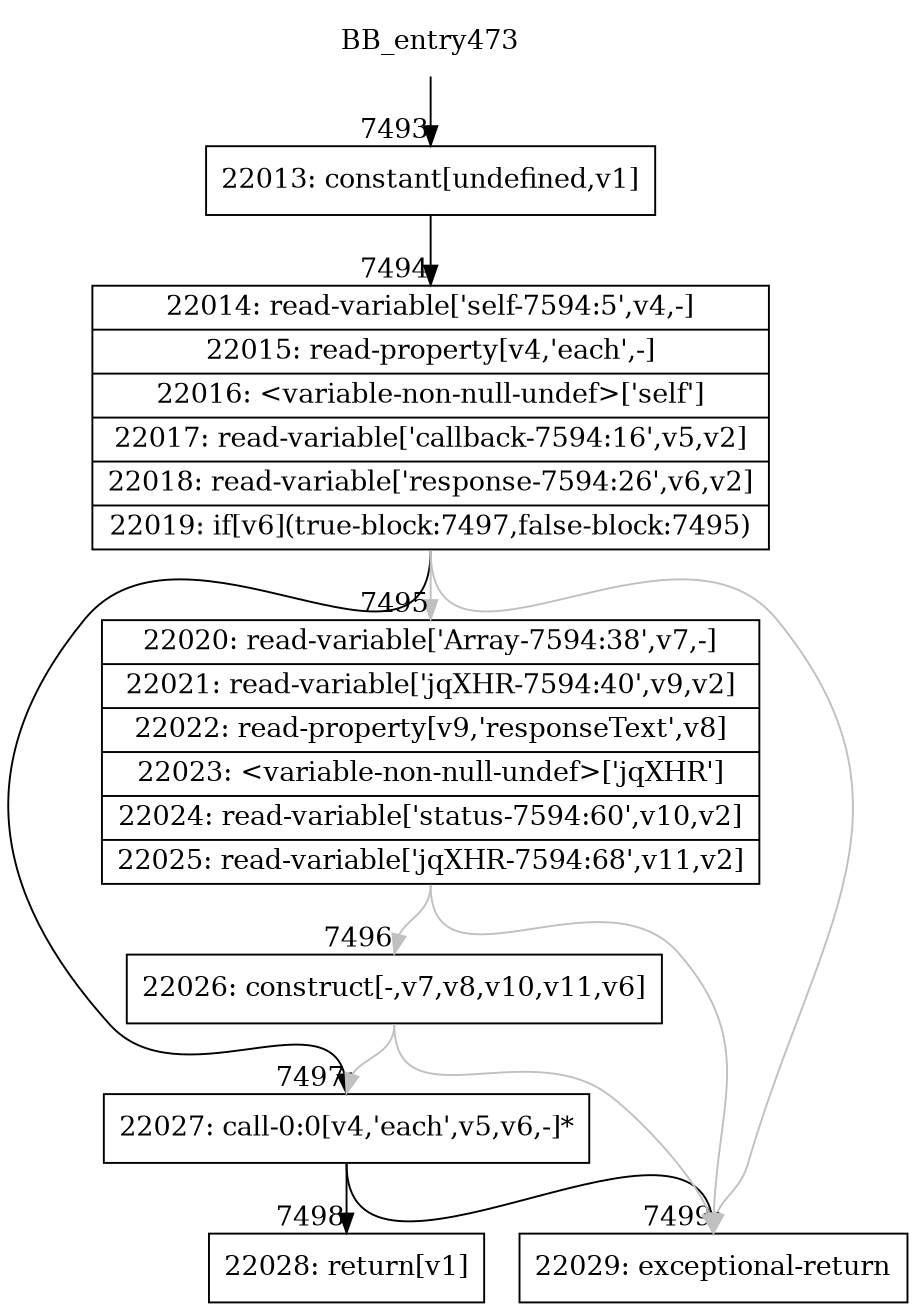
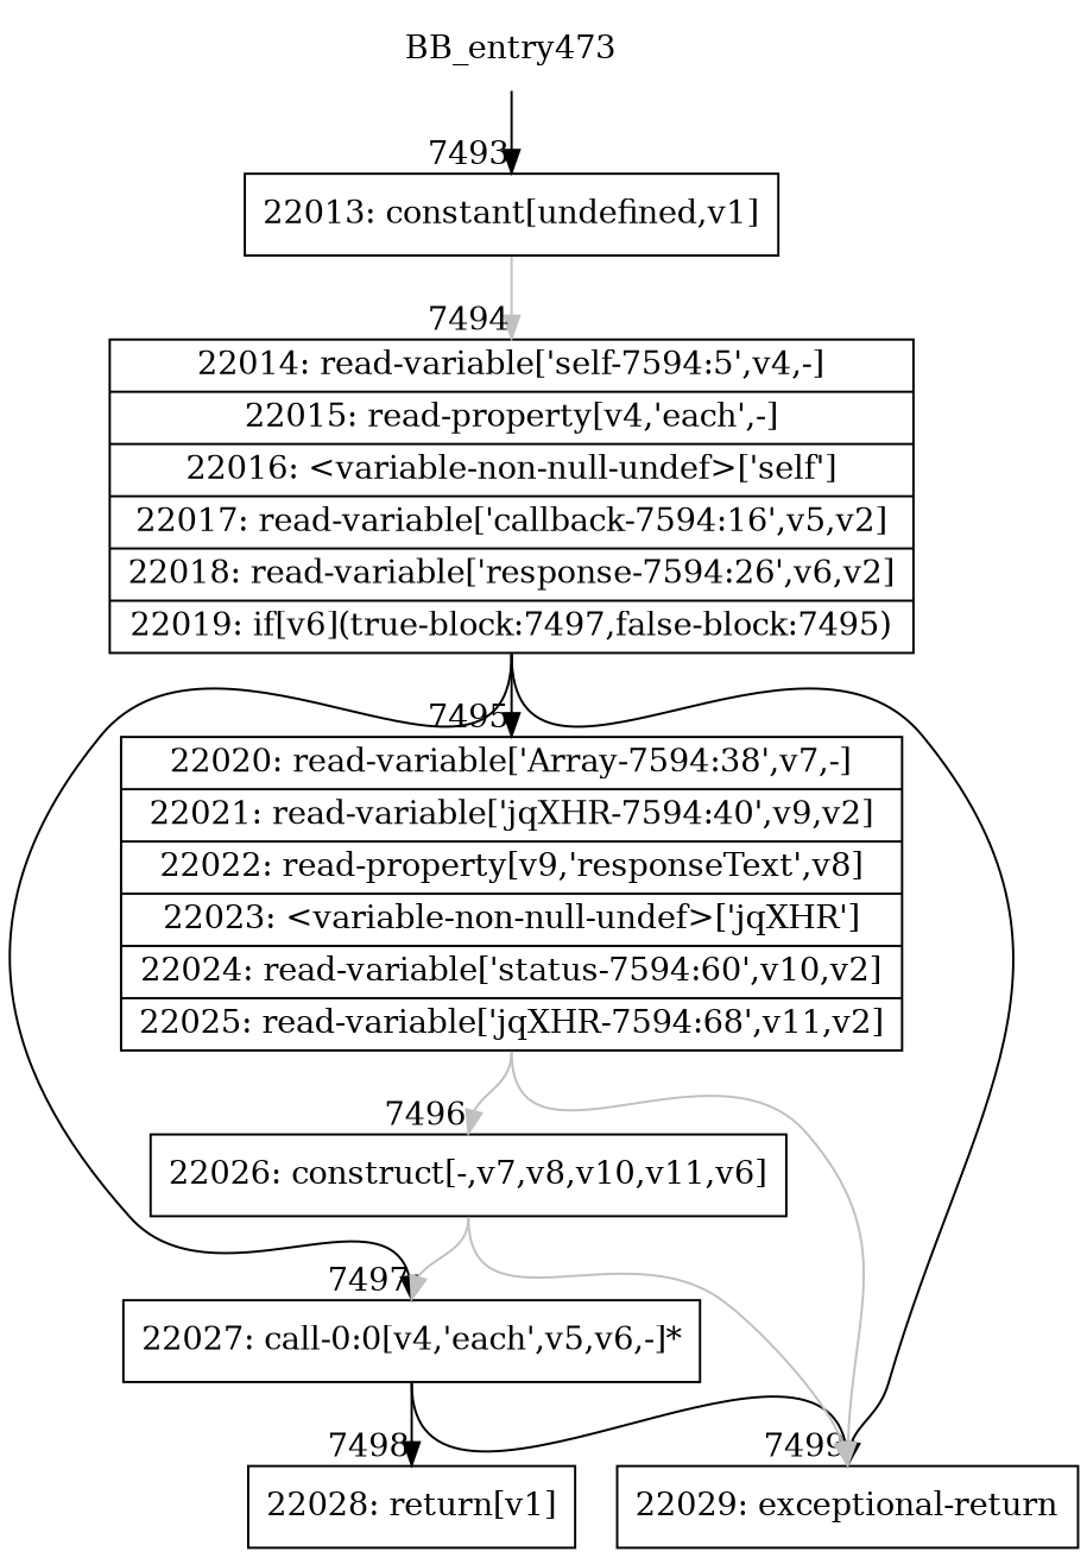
  digraph {
    rankdir=TD
    node [shape=record]
    edge [headport=n tailport=s]
    n1 [label=BB_entry473 shape=none]
    n2 [label="{22013: constant[undefined,v1]}"]
    n3 [label="{22014: read-variable['self-7594:5',v4,-]|22015: read-property[v4,'each',-]|22016: \<variable-non-null-undef\>['self']|22017: read-variable['callback-7594:16',v5,v2]|22018: read-variable['response-7594:26',v6,v2]|22019: if[v6](true-block:7497,false-block:7495)}"]
    n4 [label="{22027: call-0:0[v4,'each',v5,v6,-]*}"]
    n5 [label="{22020: read-variable['Array-7594:38',v7,-]|22021: read-variable['jqXHR-7594:40',v9,v2]|22022: read-property[v9,'responseText',v8]|22023: \<variable-non-null-undef\>['jqXHR']|22024: read-variable['status-7594:60',v10,v2]|22025: read-variable['jqXHR-7594:68',v11,v2]}"]
    n6 [label="{22029: exceptional-return}"]
    n7 [label="{22028: return[v1]}"]
    n8 [label="{22026: construct[-,v7,v8,v10,v11,v6]}"]
    n1 -> n2 [headlabel="    7493"]
-   n2 -> n3 [headlabel="      7494"]
+   n2 -> n3 [headlabel="      7494" color=gray]
    n3 -> n4 [headlabel="      7497"]
-   n3 -> n5 [headlabel="      7495" color=gray]
-   n3 -> n6 [color=gray headlabel="      7499"]
+   n3 -> n5 [headlabel="      7495"]
+   n3 -> n6 [color=black headlabel="      7499"]
    n4 -> n6 [color=black]
    n4 -> n7 [headlabel="      7498"]
    n5 -> n6 [color=gray]
    n5 -> n8 [color=gray headlabel="      7496"]
    n8 -> n4 [color=gray]
    n8 -> n6 [color=gray]
  }
